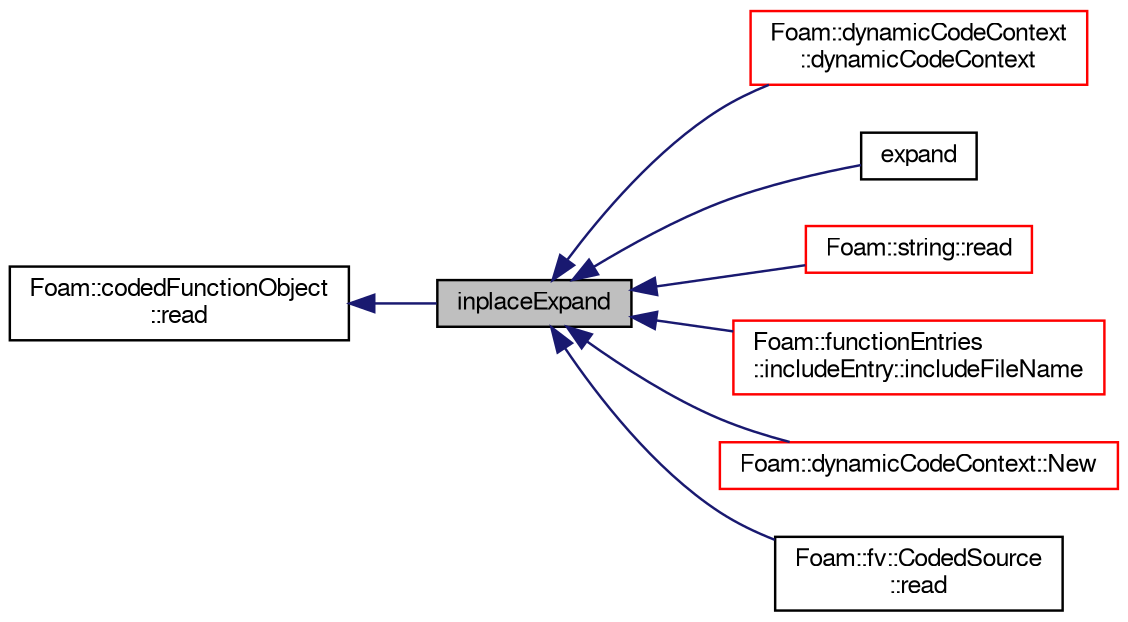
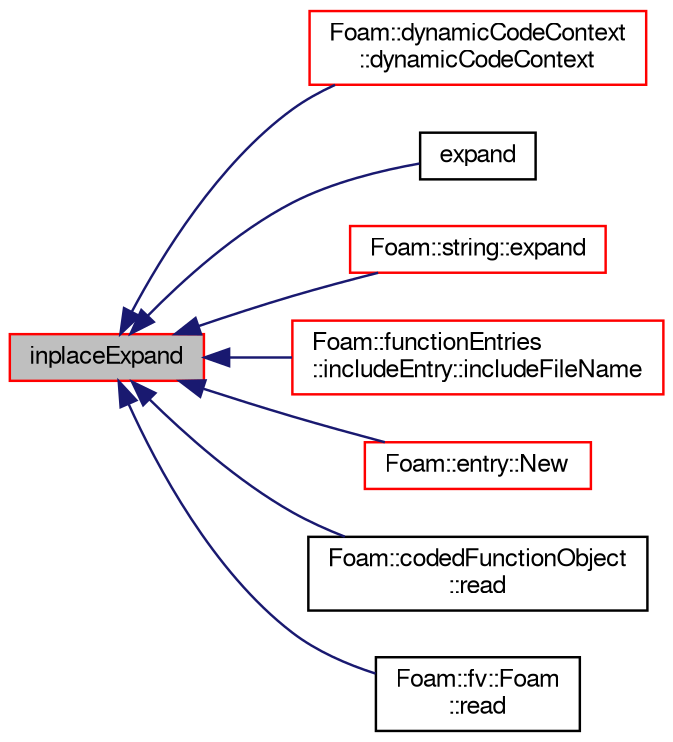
  digraph {
    rankdir=LR
    node [color=black fontname=FreeSans fontsize=10 shape=record]
    edge [color=midnightblue dir=back fontname=FreeSans fontsize=10 labelfontname=FreeSans labelfontsize=10 style=solid]
-   n1 [fillcolor=grey75 fontcolor=black height=0.2 label=inplaceExpand style=filled width=0.4]
+   n1 [color=red fillcolor=grey75 fontcolor=black height=0.2 label=inplaceExpand style=filled width=0.4]
    n2 [color=red height=0.2 label="Foam::dynamicCodeContext\l::dynamicCodeContext" width=0.4]
    n3 [height=0.2 label=expand width=0.4]
-   n4 [color=red height=0.2 label="Foam::string::read" width=0.4]
+   n4 [color=red height=0.2 label="Foam::string::expand" width=0.4]
    n5 [color=red height=0.2 label="Foam::functionEntries\l::includeEntry::includeFileName" width=0.4]
-   n6 [color=red height=0.2 label="Foam::dynamicCodeContext::New" width=0.4]
+   n6 [color=red height=0.2 label="Foam::entry::New" width=0.4]
    n7 [height=0.2 label="Foam::codedFunctionObject\l::read" width=0.4]
-   n8 [height=0.2 label="Foam::fv::CodedSource\l::read" width=0.4]
+   n8 [height=0.2 label="Foam::fv::Foam\l::read" width=0.4]
    n1 -> n2
    n1 -> n3
    n1 -> n4
    n1 -> n5
    n1 -> n6
-   n7 -> n1
+   n1 -> n7
    n1 -> n8
  }
